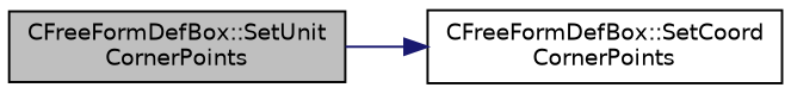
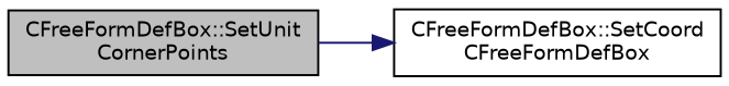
  digraph {
    rankdir=LR
    node [color=black fontname=Helvetica fontsize=10 shape=record style=filled]
    n1 [fillcolor=grey75 fontcolor=black height=0.2 label="CFreeFormDefBox::SetUnit\lCornerPoints" width=0.4]
-   n2 [fillcolor=white height=0.2 label="CFreeFormDefBox::SetCoord\lCornerPoints" width=0.4]
+   n2 [fillcolor=white height=0.2 label="CFreeFormDefBox::SetCoord\lCFreeFormDefBox" width=0.4]
    n1 -> n2 [color=midnightblue fontname=Helvetica fontsize=10 labelfontname=Helvetica labelfontsize=10 style=solid]
  }
